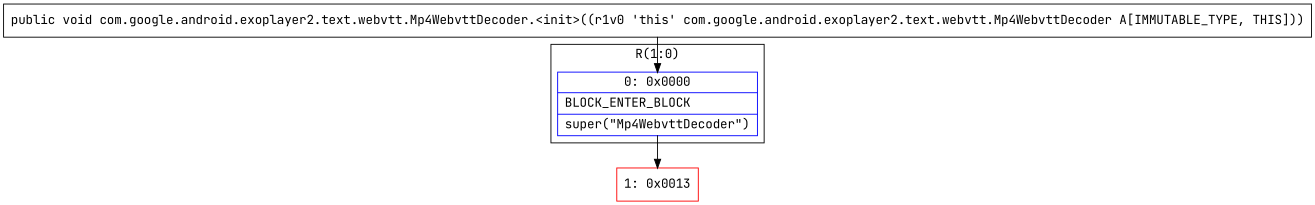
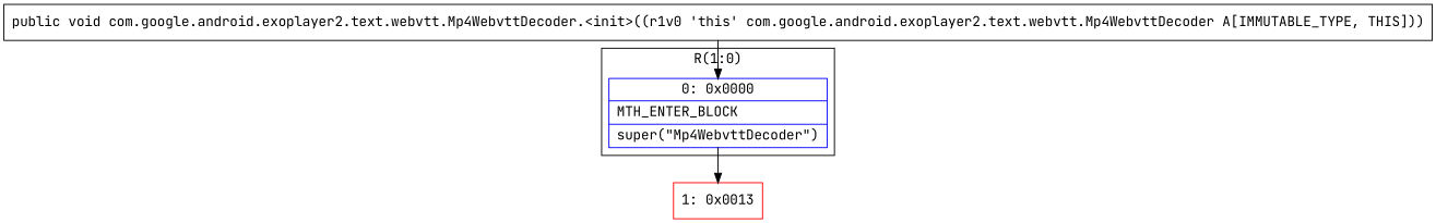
  digraph {
    fontname="JetBrains Mono"
    node [shape=record fontname="JetBrains Mono"]
    edge [fontname="JetBrains Mono"]
-   n1 [color=blue label="{0\:\ 0x0000|BLOCK_ENTER_BLOCK\l|super(\"Mp4WebvttDecoder\")\l}"]
+   n1 [color=blue label="{0\:\ 0x0000|MTH_ENTER_BLOCK\l|super(\"Mp4WebvttDecoder\")\l}"]
    n2 [color=red label="{1\:\ 0x0013}"]
    n3 [label="{public void com.google.android.exoplayer2.text.webvtt.Mp4WebvttDecoder.\<init\>((r1v0 'this' com.google.android.exoplayer2.text.webvtt.Mp4WebvttDecoder A[IMMUTABLE_TYPE, THIS])) }"]
    subgraph cluster_1 {
      label="R(1:0)"
      n1
    }
    n1 -> n2
    n3 -> n1
  }
